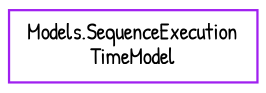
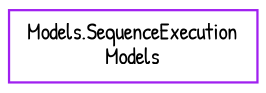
  digraph {
    rankdir=LR
    fontname="Patrick Hand"
-   n1 [color=purple fillcolor=white fontname="Patrick Hand" fontsize=10 height=0.2 label="Models.SequenceExecution\lTimeModel" shape=record style=filled width=0.4]
+   n1 [color=purple fillcolor=white fontname="Patrick Hand" fontsize=10 height=0.2 label="Models.SequenceExecution\lModels" shape=record style=filled width=0.4]
  }
